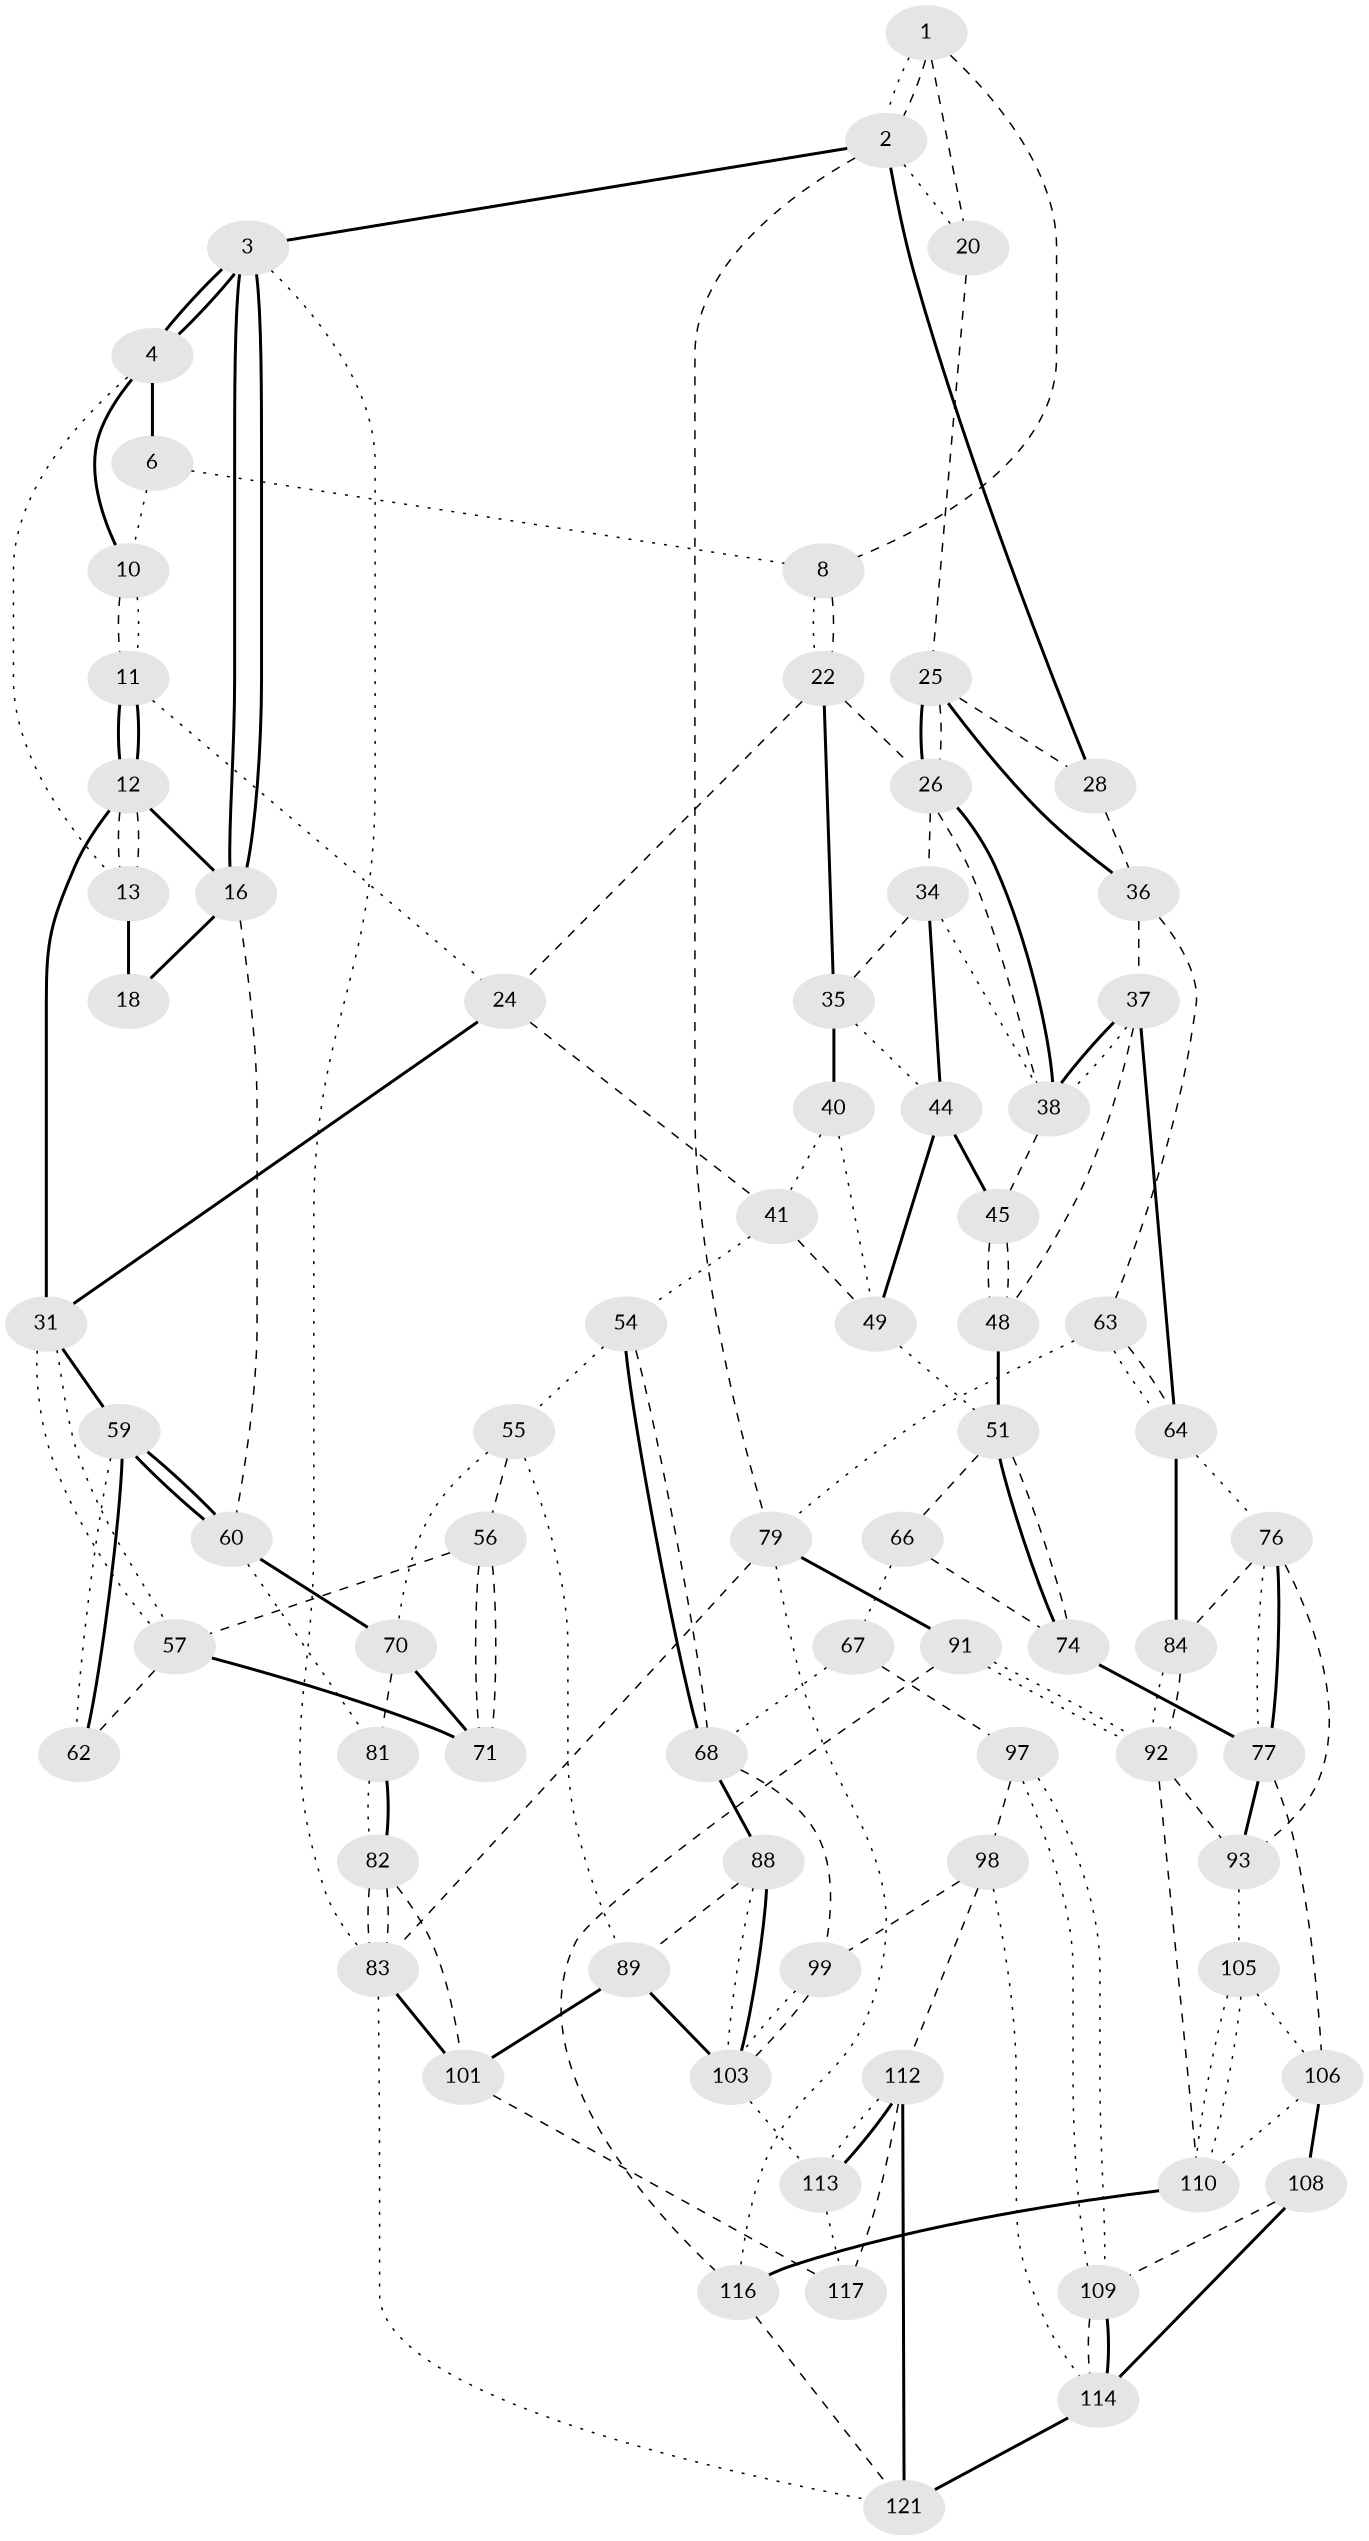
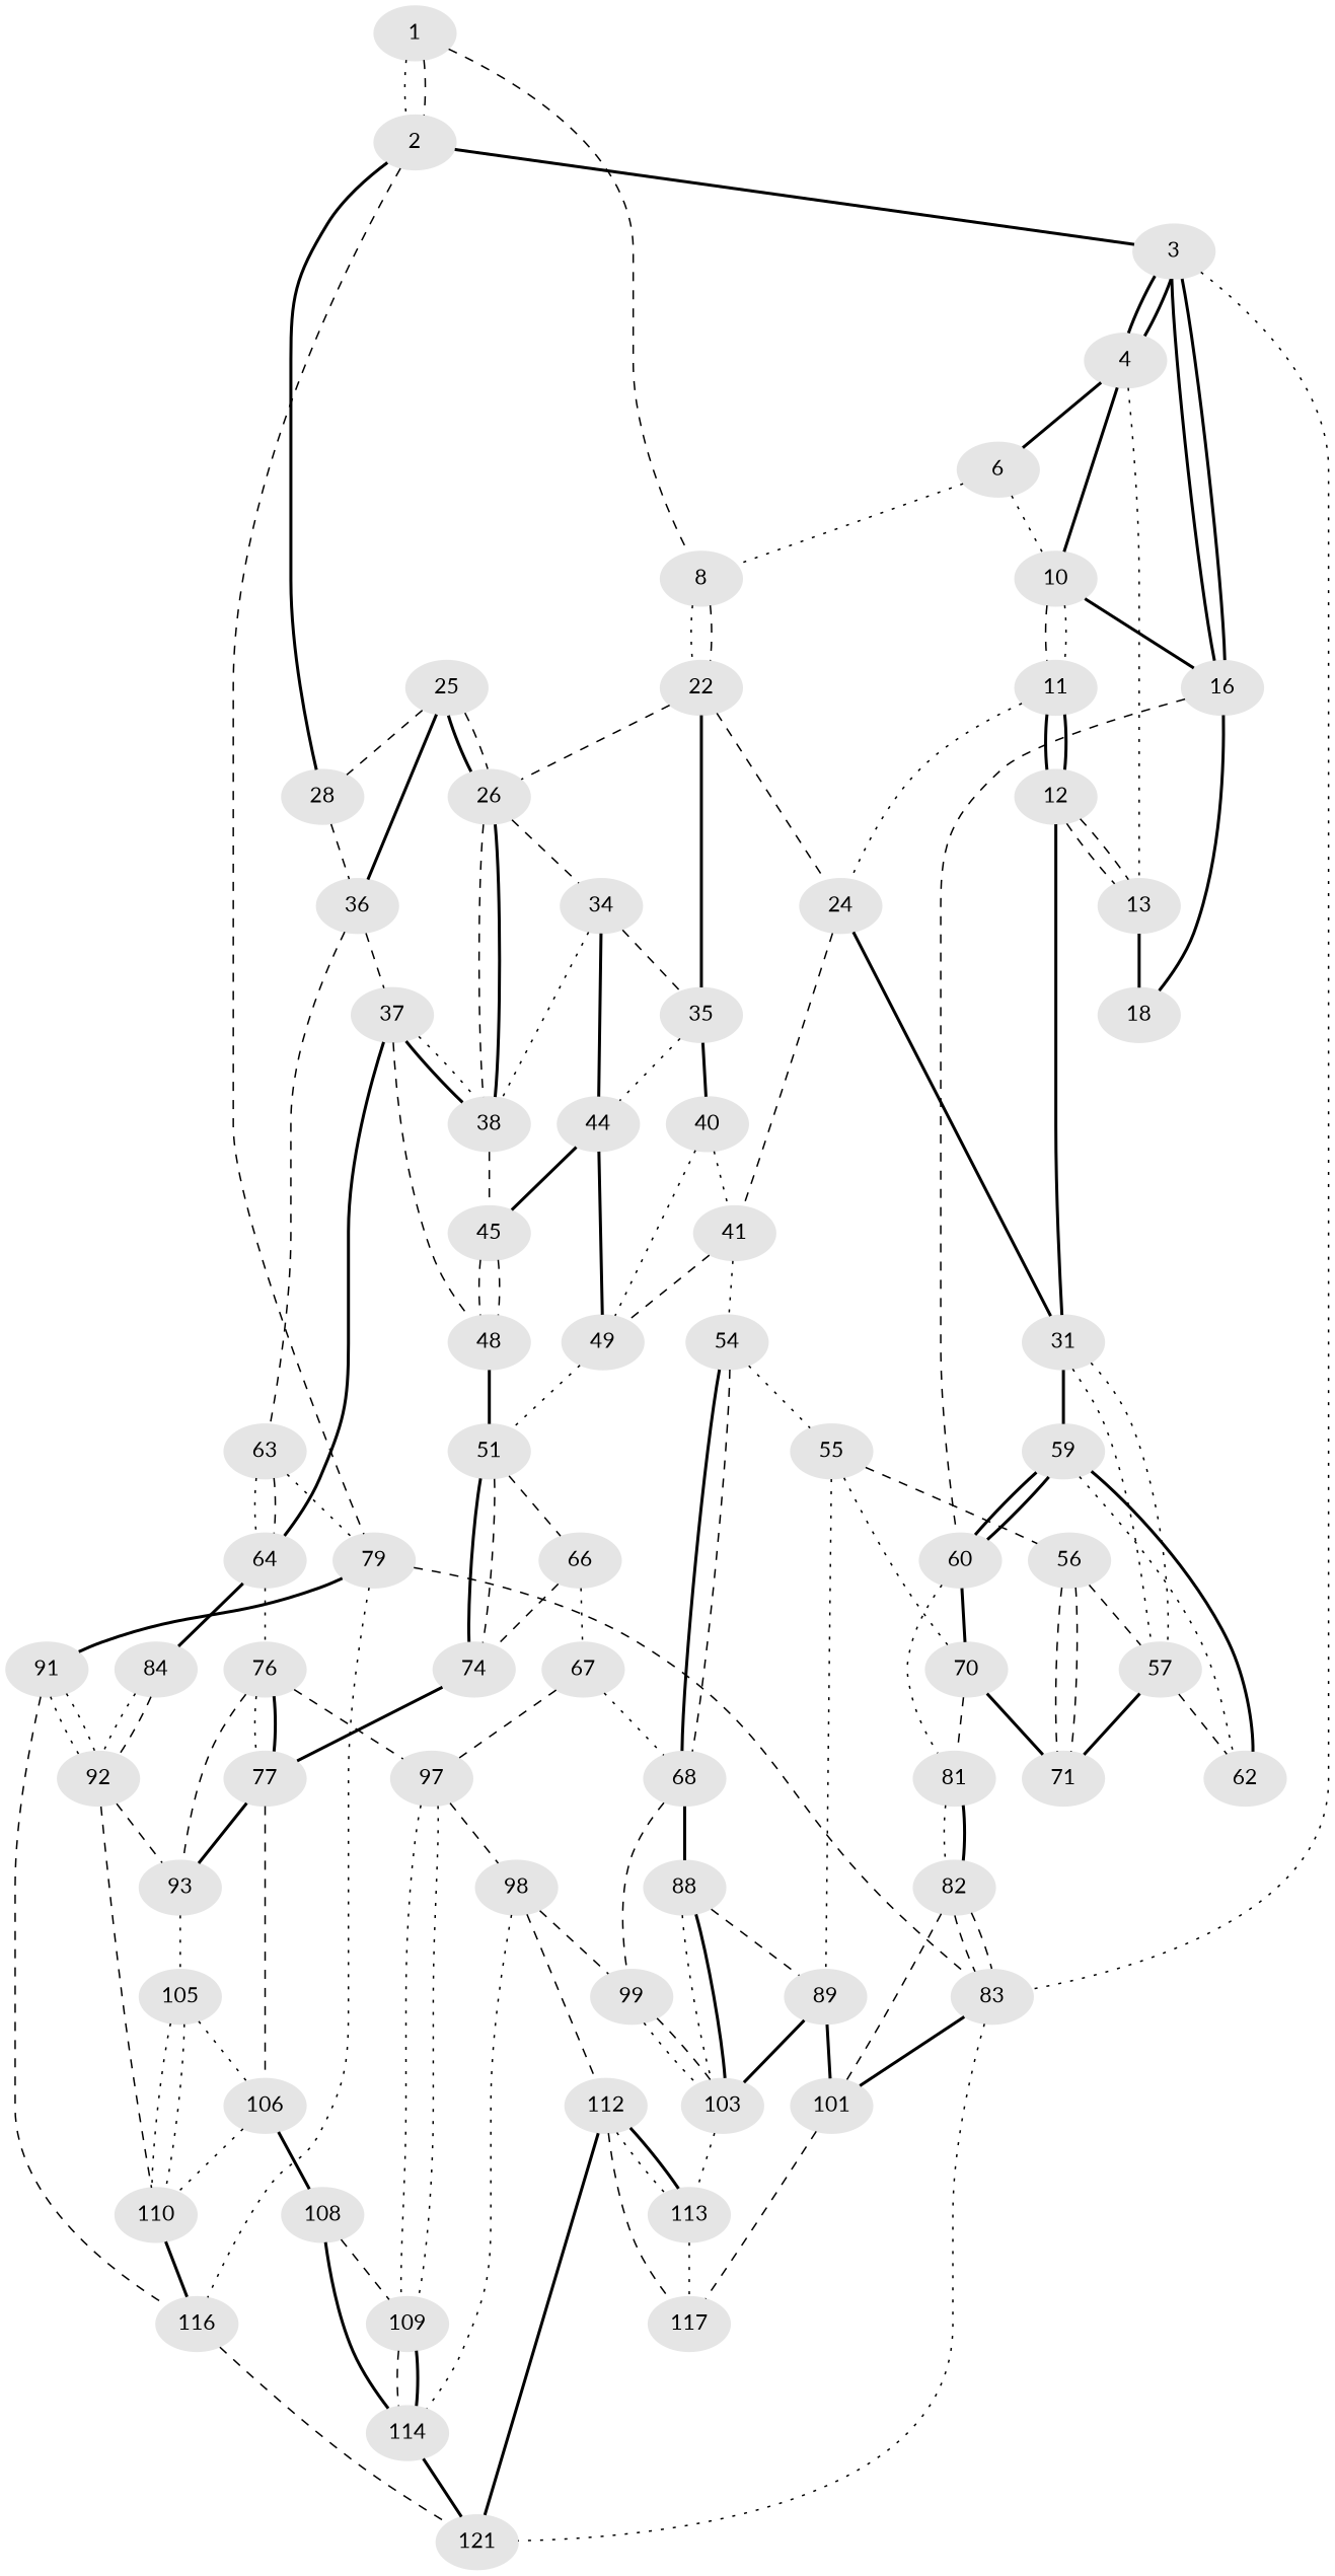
  graph {
    fontname=Lato
    node [color=gray90 fontname=Lato style=filled]
    edge [fontname=Lato style=dashed]
    1 [super="+7"]
    2 [super="+19"]
    8
-   20
    3
    28
    79 [super="+80"]
    22 [super="+23"]
    25 [super="+29"]
    4 [super="+5"]
    16 [super="+17"]
    83 [super="+122"]
    36 [super="+58"]
    91
    116 [super="+120"]
    6 [super="+9"]
    10 [super="+15"]
    13 [super="+14"]
    18
    60 [super="+69"]
    101 [super="+118"]
    121 [super="+123"]
    11 [super="+21"]
    24 [super="+30"]
    26 [super="+27"]
    35 [super="+39"]
    12 [super="+33"]
    31 [super="+32"]
    41 [super="+53"]
    57 [super="+61"]
    59
    70 [super="+73"]
    81 [super="+90"]
    34 [super="+43"]
    38 [super="+42"]
    44 [super="+46"]
    40
    49 [super="+50"]
    54
    37 [super="+47"]
    63
    45
    71 [super="+72"]
    62
    48
    64 [super="+65"]
    51 [super="+52"]
    76 [super="+85"]
    84
    55 [super="+86"]
    68 [super="+87"]
    66 [super="+75"]
    74
    67 [super="+96"]
    77 [super="+78"]
    56
    89 [super="+100"]
    88
    99
    103 [super="+104"]
    82 [super="+102"]
    93 [super="+94"]
    92 [super="+95"]
    97
    98 [super="+111"]
    109
    106 [super="+107"]
    105
    110 [super="+115"]
    108
    117
    113
    112 [super="+124"]
    114 [super="+119"]
    1 -- 2 [style=dotted]
    1 -- 2
    1 -- 8
-   1 -- 20
-   2 -- 20 [style=dotted]
    2 -- 3 [style=bold]
    2 -- 28 [style=bold]
    2 -- 79
    8 -- 22 [style=dotted]
    8 -- 22
-   20 -- 25
    3 -- 4 [style=bold]
    3 -- 4 [style=bold]
    3 -- 16 [style=bold]
    3 -- 16 [style=bold]
    3 -- 83 [style=dotted]
    28 -- 36
    79 -- 83
    79 -- 91 [style=bold]
    79 -- 116 [style=dotted]
    22 -- 24
    22 -- 26
    22 -- 35 [style=bold]
    25 -- 28
    25 -- 36 [style=bold]
    25 -- 26 [style=bold]
    25 -- 26
    4 -- 6 [style=bold]
    4 -- 10 [style=bold]
    4 -- 13 [style=dotted]
    16 -- 18 [style=bold]
    16 -- 60
    83 -- 101 [style=bold]
    83 -- 121 [style=dotted]
    36 -- 37
    36 -- 63
    91 -- 116
    91 -- 92 [style=dotted]
    91 -- 92 [style=dotted]
    116 -- 121
    6 -- 8 [style=dotted]
    6 -- 10 [style=dotted]
    10 -- 11 [weight=2]
    10 -- 11 [style=dotted]
    13 -- 18 [style=bold weight=2]
    60 -- 70 [style=bold]
    60 -- 81 [style=dotted]
    101 -- 117
    11 -- 24 [style=dotted]
    11 -- 12 [style=bold]
    11 -- 12 [style=bold]
    24 -- 31 [style=bold]
    24 -- 41
    26 -- 34
    26 -- 38
    26 -- 38 [style=bold]
    35 -- 44 [style=dotted]
    35 -- 40 [style=bold]
-   12 -- 16 [style=bold]
+   10 -- 16 [style=bold]
    12 -- 13
    12 -- 13
    12 -- 31 [style=bold]
    31 -- 57 [style=dotted]
    31 -- 57 [style=dotted]
    31 -- 59 [style=bold]
    41 -- 49
    41 -- 54 [style=dotted]
    57 -- 71 [style=bold]
    57 -- 62
    59 -- 60 [style=bold]
    59 -- 60 [style=bold]
    59 -- 62 [style=dotted]
    59 -- 62 [style=bold]
    70 -- 81
    70 -- 71 [style=bold]
    81 -- 82 [style=dotted weight=2]
    81 -- 82 [style=bold]
    34 -- 35
    34 -- 38 [style=dotted]
    34 -- 44 [style=bold]
    38 -- 45
    44 -- 49 [style=bold]
    44 -- 45 [style=bold]
    40 -- 41 [style=dotted]
    40 -- 49 [style=dotted]
    49 -- 51 [style=dotted]
    54 -- 55 [style=dotted]
    54 -- 68 [style=bold]
    54 -- 68
    37 -- 38 [style=bold]
    37 -- 38 [style=dotted]
    37 -- 48
    37 -- 64 [style=bold]
    63 -- 79 [style=dotted]
    63 -- 64 [style=dotted]
    63 -- 64
    45 -- 48
    45 -- 48
    48 -- 51 [style=bold]
    64 -- 76 [style=dotted]
    64 -- 84 [style=bold]
    51 -- 66
    51 -- 74 [style=bold]
    51 -- 74
-   76 -- 84
+   76 -- 97
    76 -- 77 [style=dotted]
    76 -- 77 [style=bold]
    76 -- 93
    84 -- 92 [style=dotted]
    84 -- 92
    55 -- 70 [style=dotted]
    55 -- 56
    55 -- 89 [style=dotted]
    68 -- 88 [style=bold]
    68 -- 99
    66 -- 74
    66 -- 67 [style=dotted weight=2]
    74 -- 77 [style=bold]
    67 -- 68 [style=dotted]
    67 -- 97
    77 -- 93 [style=bold]
    77 -- 106
    56 -- 57
    56 -- 71
    56 -- 71
    89 -- 101 [style=bold]
    89 -- 103 [style=bold]
    88 -- 89
    88 -- 103 [style=dotted]
    88 -- 103 [style=bold]
    99 -- 103 [style=dotted]
    99 -- 103
    103 -- 113 [style=dotted]
    82 -- 83
    82 -- 83
    82 -- 101
    93 -- 105 [style=dotted]
    92 -- 93
    92 -- 110
    97 -- 98
    97 -- 109 [style=dotted]
    97 -- 109 [style=dotted]
    98 -- 99
    98 -- 112
    98 -- 114 [style=dotted]
    109 -- 114
    109 -- 114 [style=bold]
    106 -- 110 [style=dotted]
    106 -- 108 [style=bold]
    105 -- 106 [style=dotted]
    105 -- 110 [style=dotted]
    105 -- 110 [style=dotted]
    110 -- 116 [style=bold]
    108 -- 109
    108 -- 114 [style=bold]
    113 -- 117 [style=dotted]
    112 -- 121 [style=bold]
    112 -- 117
    112 -- 113 [style=dotted]
    112 -- 113 [style=bold]
    114 -- 121 [style=bold]
  }
